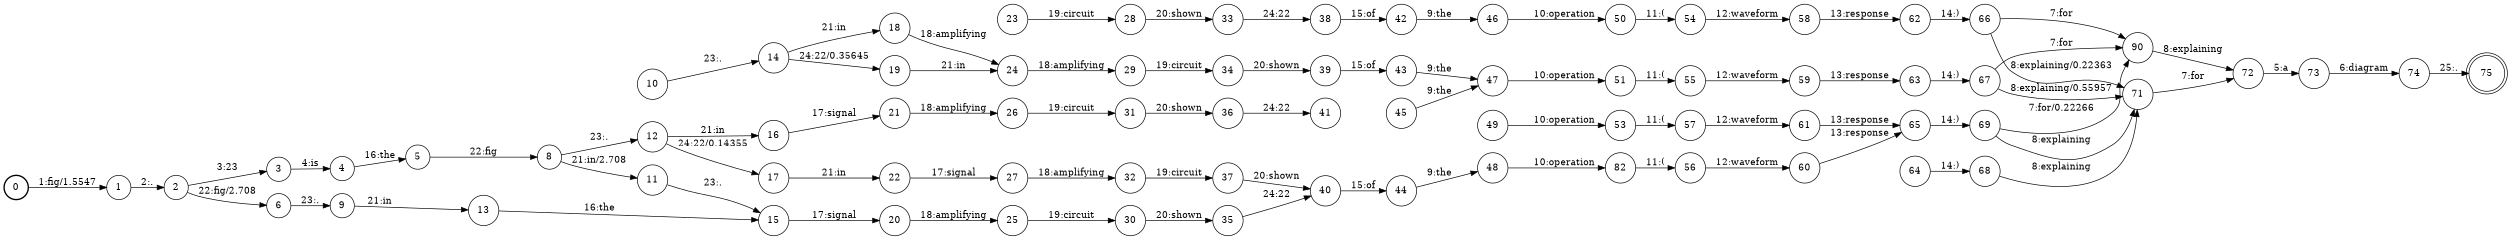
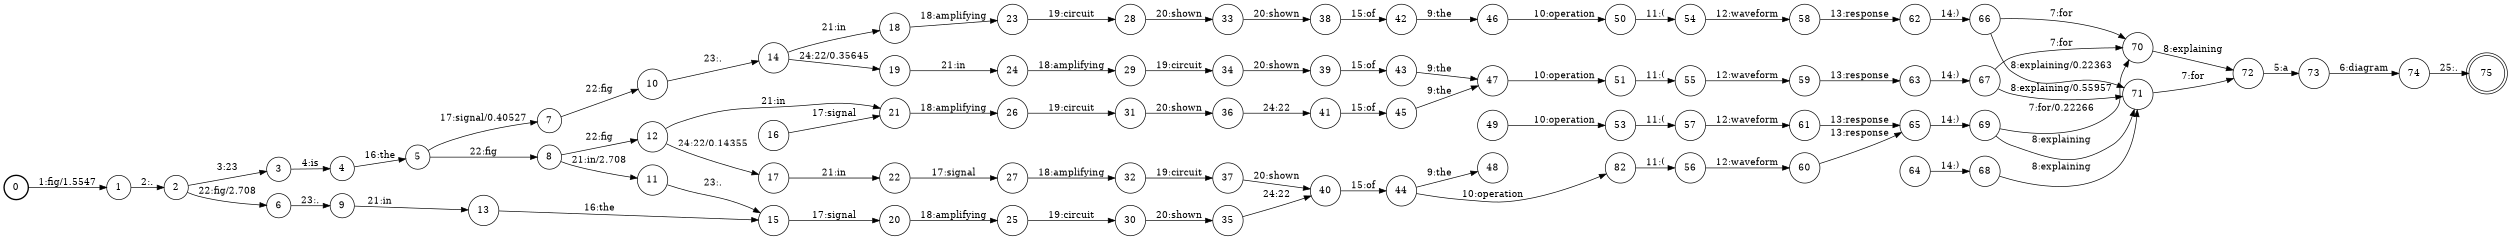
  digraph {
    nodesep=0.25
    rankdir=LR
    ranksep=0.4
    node [fontsize=14 shape=circle style=solid]
    edge [fontsize=14]
    n1 [label=0 style=bold]
    n2 [label=1]
    n3 [label=2]
    n4 [label=3]
    n5 [label=6]
    n6 [label=4]
    n7 [label=5]
    n8 [label=9]
    n9 [label=8]
+   n10 [label=7]
    n11 [label=13]
    n12 [label=12]
    n13 [label=11]
    n14 [label=10]
    n15 [label=16]
    n16 [label=17]
    n17 [label=15]
    n18 [label=14]
    n19 [label=18]
    n20 [label=19]
    n21 [label=21]
    n22 [label=22]
    n23 [label=20]
    n24 [label=23]
    n25 [label=24]
    n26 [label=25]
    n27 [label=26]
    n28 [label=27]
    n29 [label=28]
    n30 [label=29]
    n31 [label=30]
    n32 [label=31]
    n33 [label=32]
    n34 [label=33]
    n35 [label=34]
    n36 [label=35]
    n37 [label=36]
    n38 [label=37]
    n39 [label=38]
    n40 [label=39]
    n41 [label=40]
    n42 [label=41]
    n43 [label=42]
    n44 [label=43]
    n45 [label=44]
    n46 [label=45]
    n47 [label=46]
    n48 [label=47]
    n49 [label=48]
    n50 [label=50]
    n51 [label=51]
    n52 [label=82]
    n53 [label=49]
    n54 [label=53]
    n55 [label=54]
    n56 [label=55]
    n57 [label=56]
    n58 [label=57]
    n59 [label=58]
    n60 [label=59]
    n61 [label=60]
    n62 [label=61]
    n63 [label=62]
    n64 [label=63]
    n65 [label=65]
    n66 [label=66]
    n67 [label=67]
    n68 [label=64]
    n69 [label=68]
    n70 [label=69]
-   n71 [label=90]
+   n71 [label=70]
    n72 [label=71]
    n73 [label=72]
    n74 [label=73]
    n75 [label=74]
    n76 [label=75 shape=doublecircle]
    n1 -> n2 [label="1:fig/1.5547"]
    n2 -> n3 [label="2:."]
    n3 -> n4 [label="3:23"]
    n3 -> n5 [label="22:fig/2.708"]
    n4 -> n6 [label="4:is"]
    n5 -> n8 [label="23:."]
    n6 -> n7 [label="16:the"]
    n7 -> n9 [label="22:fig"]
+   n7 -> n10 [label="17:signal/0.40527"]
    n8 -> n11 [label="21:in"]
-   n9 -> n12 [label="23:."]
+   n9 -> n12 [label="22:fig"]
    n9 -> n13 [label="21:in/2.708"]
+   n10 -> n14 [label="22:fig"]
    n11 -> n17 [label="16:the"]
-   n12 -> n15 [label="21:in"]
+   n12 -> n21 [label="21:in"]
    n12 -> n16 [label="24:22/0.14355"]
    n13 -> n17 [label="23:."]
    n14 -> n18 [label="23:."]
    n15 -> n21 [label="17:signal"]
    n16 -> n22 [label="21:in"]
    n17 -> n23 [label="17:signal"]
    n18 -> n19 [label="21:in"]
    n18 -> n20 [label="24:22/0.35645"]
-   n19 -> n25 [label="18:amplifying"]
+   n19 -> n24 [label="18:amplifying"]
    n20 -> n25 [label="21:in"]
    n21 -> n27 [label="18:amplifying"]
    n22 -> n28 [label="17:signal"]
    n23 -> n26 [label="18:amplifying"]
    n24 -> n29 [label="19:circuit"]
    n25 -> n30 [label="18:amplifying"]
    n26 -> n31 [label="19:circuit"]
    n27 -> n32 [label="19:circuit"]
    n28 -> n33 [label="18:amplifying"]
    n29 -> n34 [label="20:shown"]
    n30 -> n35 [label="19:circuit"]
    n31 -> n36 [label="20:shown"]
    n32 -> n37 [label="20:shown"]
    n33 -> n38 [label="19:circuit"]
-   n34 -> n39 [label="24:22"]
+   n34 -> n39 [label="20:shown"]
    n35 -> n40 [label="20:shown"]
    n36 -> n41 [label="24:22"]
    n37 -> n42 [label="24:22"]
    n38 -> n41 [label="20:shown"]
    n39 -> n43 [label="15:of"]
    n40 -> n44 [label="15:of"]
    n41 -> n45 [label="15:of"]
+   n42 -> n46 [label="15:of"]
    n43 -> n47 [label="9:the"]
    n44 -> n48 [label="9:the"]
    n45 -> n49 [label="9:the"]
    n46 -> n48 [label="9:the"]
    n47 -> n50 [label="10:operation"]
    n48 -> n51 [label="10:operation"]
-   n49 -> n52 [label="10:operation"]
+   n45 -> n52 [label="10:operation"]
    n50 -> n55 [label="11:("]
    n51 -> n56 [label="11:("]
    n52 -> n57 [label="11:("]
    n53 -> n54 [label="10:operation"]
    n54 -> n58 [label="11:("]
    n55 -> n59 [label="12:waveform"]
    n56 -> n60 [label="12:waveform"]
    n57 -> n61 [label="12:waveform"]
    n58 -> n62 [label="12:waveform"]
    n59 -> n63 [label="13:response"]
    n60 -> n64 [label="13:response"]
    n61 -> n65 [label="13:response"]
    n62 -> n65 [label="13:response"]
    n63 -> n66 [label="14:)"]
    n64 -> n67 [label="14:)"]
    n65 -> n70 [label="14:)"]
    n66 -> n71 [label="7:for"]
    n66 -> n72 [label="8:explaining/0.22363"]
    n67 -> n71 [label="7:for"]
    n67 -> n72 [label="8:explaining/0.55957"]
    n68 -> n69 [label="14:)"]
    n69 -> n72 [label="8:explaining"]
    n70 -> n71 [label="7:for/0.22266"]
    n70 -> n72 [label="8:explaining"]
    n71 -> n73 [label="8:explaining"]
    n72 -> n73 [label="7:for"]
    n73 -> n74 [label="5:a"]
    n74 -> n75 [label="6:diagram"]
    n75 -> n76 [label="25:."]
  }
